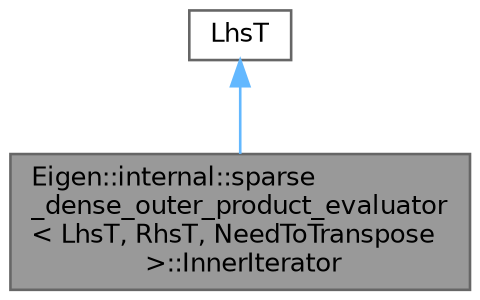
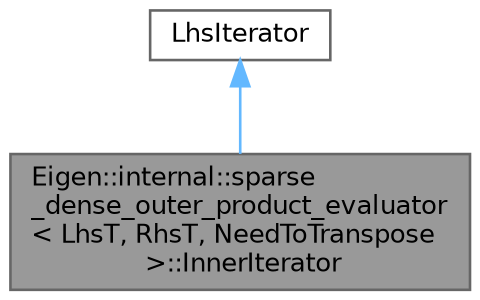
  digraph {
    node [color=gray40 fontname=Helvetica fontsize=10 shape=box style=filled]
    n1 [fillcolor=grey60 fontcolor=black height=0.2 label="Eigen::internal::sparse\l_dense_outer_product_evaluator\l\< LhsT, RhsT, NeedToTranspose\l \>::InnerIterator" width=0.4]
-   n2 [fillcolor=white height=0.2 label=LhsT width=0.4]
+   n2 [fillcolor=white height=0.2 label=LhsIterator width=0.4]
    n2 -> n1 [color=steelblue1 dir=back fontname=Helvetica fontsize=10 labelfontname=Helvetica labelfontsize=10 style=solid]
  }
